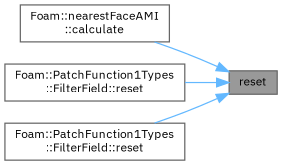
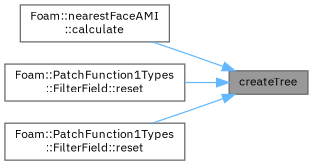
  digraph {
    fontname="IBM Plex Sans"
    rankdir=RL
    node [color=grey40 fillcolor=white fontname="IBM Plex Sans" fontsize=10 shape=box style=filled]
    edge [color=steelblue1 dir=back fontname="IBM Plex Sans" fontsize=10 labelfontname=Helvetica labelfontsize=10 style=solid]
-   n1 [color=gray40 fillcolor=grey60 fontcolor=black height=0.2 label=reset width=0.4]
+   n1 [color=gray40 fillcolor=grey60 fontcolor=black height=0.2 label=createTree width=0.4]
    n2 [height=0.2 label="Foam::nearestFaceAMI\l::calculate" width=0.4]
    n3 [height=0.2 label="Foam::PatchFunction1Types\l::FilterField::reset" width=0.4]
    n4 [height=0.2 label="Foam::PatchFunction1Types\l::FilterField::reset" width=0.4]
    n1 -> n2
    n1 -> n3
    n1 -> n4
  }
